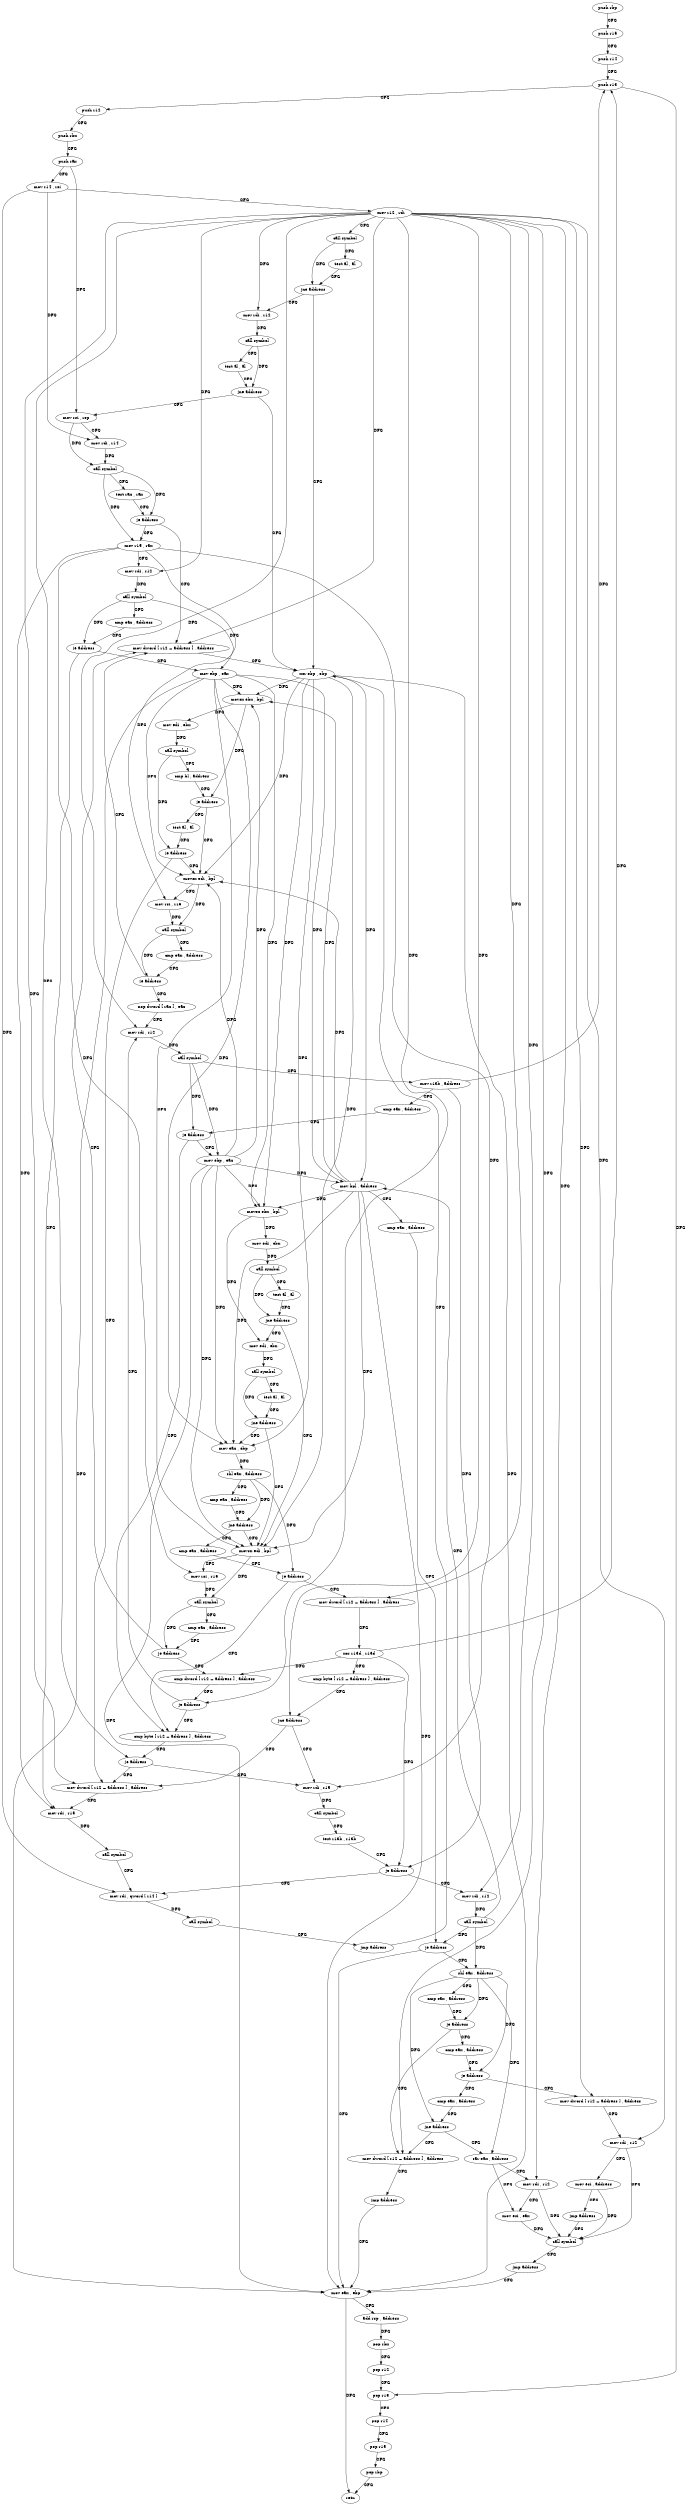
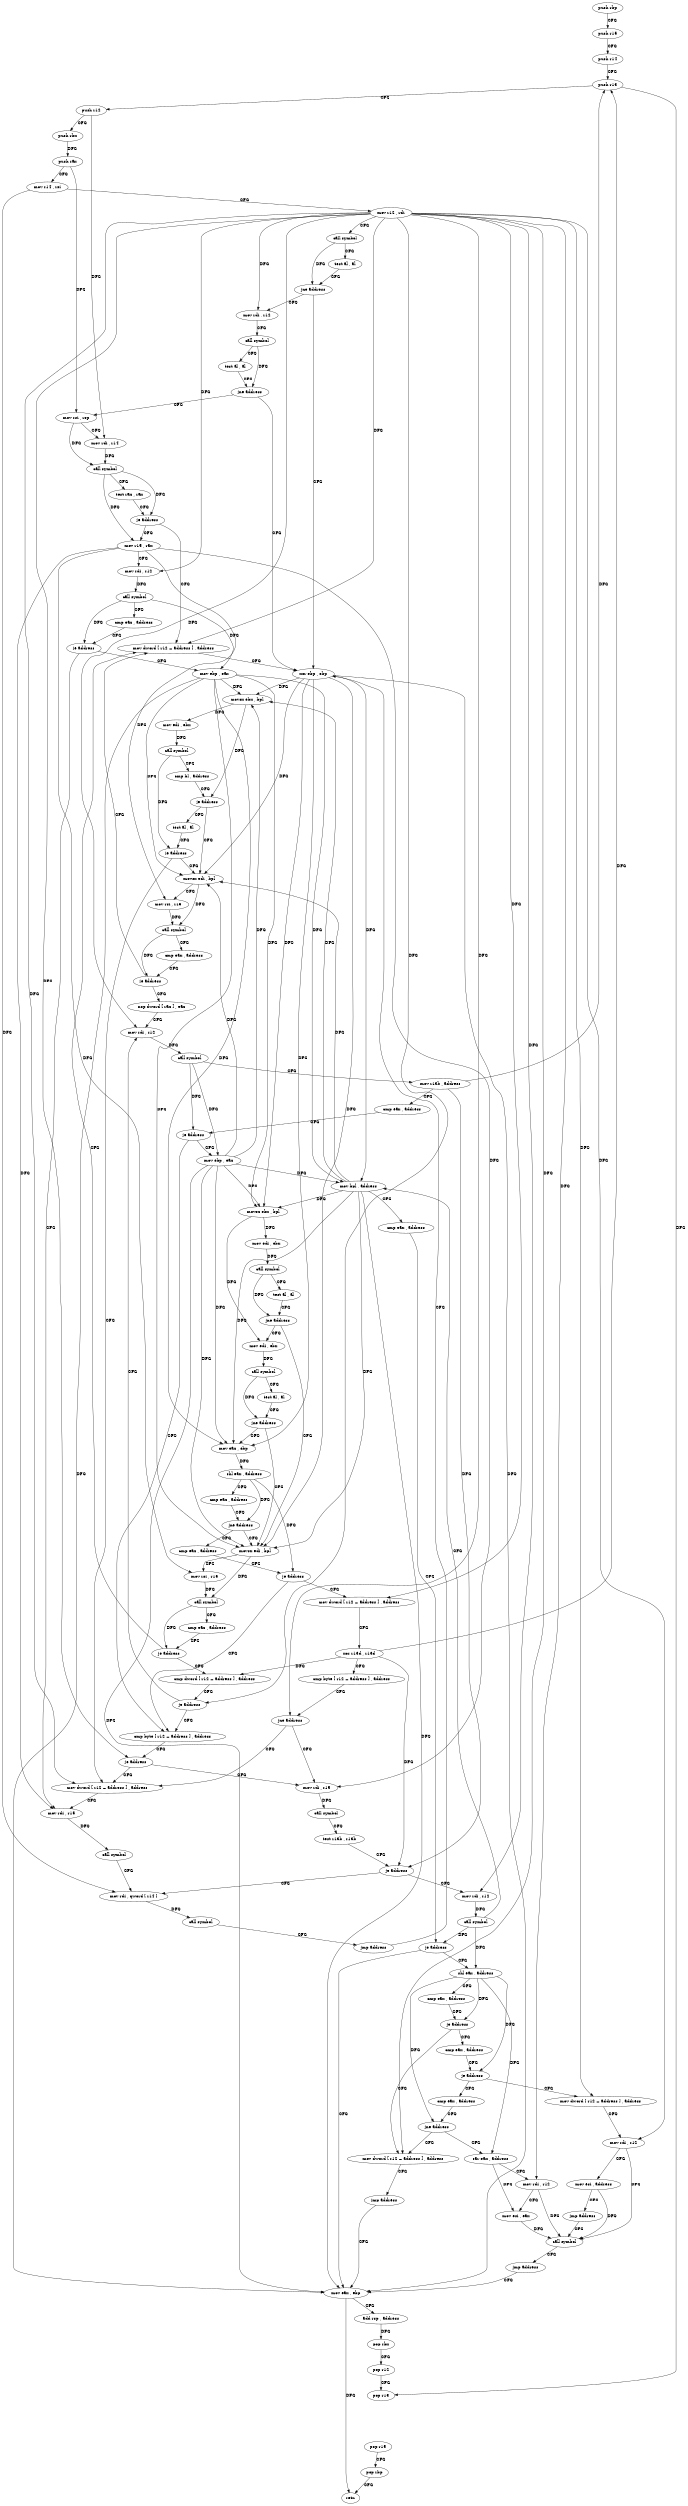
  digraph {
    n1 [label="push rbp"]
    n2 [label="push r15"]
    n3 [label="push r14"]
    n4 [label="push r13"]
    n5 [label="push r12"]
    n6 [label="pop r13"]
    n7 [label="push rbx"]
-   n8 [label="pop r14"]
    n9 [label="push rax"]
    n10 [label="mov r14 , rsi"]
    n11 [label="mov rsi , rsp"]
    n12 [label="mov r12 , rdi"]
    n13 [label="mov rdi , r14"]
    n14 [label="mov rdi , qword [ r14 ]"]
    n15 [label="call symbol"]
    n16 [label="call symbol"]
    n17 [label="mov rdi , r12"]
    n18 [label="mov dword [ r12 + address ] , address"]
    n19 [label="mov rdi , r12"]
    n20 [label="mov dword [ r12 + address ] , address"]
    n21 [label="mov rdi , r12"]
    n22 [label="je address"]
    n23 [label="mov rdi , r12"]
    n24 [label="je address"]
    n25 [label="mov dword [ r12 + address ] , address"]
    n26 [label="mov dword [ r12 + address ] , address"]
    n27 [label="mov dword [ r12 + address ] , address"]
    n28 [label="jne address"]
    n29 [label="mov rdi , r12"]
    n30 [label="mov rdi , r12"]
    n31 [label="call symbol"]
    n32 [label="test al , al"]
    n33 [label="jne address"]
    n34 [label="call symbol"]
    n35 [label="xor ebp , ebp"]
    n36 [label="call symbol"]
    n37 [label="mov rdi , r15"]
    n38 [label="call symbol"]
    n39 [label="mov rdi , r15"]
    n40 [label="call symbol"]
    n41 [label="cmp byte [ r12 + address ] , address"]
    n42 [label="jmp address"]
    n43 [label="xor r13d , r13d"]
    n44 [label="mov esi , address"]
    n45 [label="call symbol"]
    n46 [label="mov esi , eax"]
    n47 [label="mov eax , ebp"]
    n48 [label="movsx ebx , bpl"]
    n49 [label="movsx edi , bpl"]
    n50 [label="movsx ebx , bpl"]
    n51 [label="movsx edi , bpl"]
    n52 [label="mov eax , ebp"]
    n53 [label="mov bpl , address"]
    n54 [label="add rsp , address"]
    n55 [label=retn]
    n56 [label="mov edi , ebx"]
    n57 [label="je address"]
    n58 [label="mov rsi , r15"]
    n59 [label="call symbol"]
    n60 [label="mov edi , ebx"]
    n61 [label="mov edi , ebx"]
    n62 [label="mov rsi , r15"]
    n63 [label="call symbol"]
    n64 [label="shl eax , address"]
    n65 [label="cmp eax , address"]
    n66 [label="test al , al"]
    n67 [label="jne address"]
    n68 [label="pop rbx"]
    n69 [label="test rax , rax"]
    n70 [label="je address"]
    n71 [label="mov r15 , rax"]
    n72 [label="call symbol"]
    n73 [label="call symbol"]
    n74 [label="cmp eax , address"]
    n75 [label="je address"]
    n76 [label="mov ebp , eax"]
    n77 [label="jmp address"]
    n78 [label="call symbol"]
    n79 [label="test al , al"]
    n80 [label="cmp bl , address"]
    n81 [label="je address"]
    n82 [label="cmp eax , address"]
    n83 [label="je address"]
    n84 [label="nop dword [ rax ] , eax"]
    n85 [label="mov ebp , eax"]
    n86 [label="mov r13b , address"]
    n87 [label="je address"]
    n88 [label="test r13b , r13b"]
    n89 [label="call symbol"]
    n90 [label="call symbol"]
    n91 [label="test al , al"]
    n92 [label="jne address"]
    n93 [label="cmp eax , address"]
    n94 [label="je address"]
    n95 [label="test al , al"]
    n96 [label="jne address"]
    n97 [label="je address"]
    n98 [label="je address"]
    n99 [label="shl eax , address"]
    n100 [label="cmp dword [ r12 + address ] , address"]
    n101 [label="cmp eax , address"]
    n102 [label="jne address"]
    n103 [label="je address"]
    n104 [label="cmp eax , address"]
    n105 [label="je address"]
    n106 [label="je address"]
    n107 [label="jne address"]
    n108 [label="sar eax , address"]
    n109 [label="cmp eax , address"]
    n110 [label="cmp eax , address"]
    n111 [label="cmp eax , address"]
    n112 [label="pop r12"]
    n113 [label="pop r15"]
    n114 [label="pop rbp"]
    n115 [label="cmp eax , address"]
    n116 [label="cmp byte [ r12 + address ] , address"]
    n117 [label="jmp address"]
    n118 [label="jmp address"]
    n1 -> n2 [label=CFG]
    n2 -> n3 [label=CFG]
    n3 -> n4 [label=CFG]
    n4 -> n5 [label=CFG]
    n4 -> n6 [label=DFG]
    n5 -> n7 [label=CFG]
-   n6 -> n8 [label=CFG]
-   n7 -> n9 [label=CFG]
-   n8 -> n113 [label=CFG]
+   n7 -> n9 [label=DFG]
    n9 -> n10 [label=CFG]
    n9 -> n11 [label=DFG]
    n10 -> n12 [label=CFG]
-   n10 -> n13 [label=DFG]
+   n5 -> n13 [label=DFG]
    n10 -> n14 [label=DFG]
    n11 -> n13 [label=CFG]
    n11 -> n15 [label=DFG]
    n12 -> n16 [label=CFG]
    n12 -> n17 [label=DFG]
    n12 -> n18 [label=DFG]
    n12 -> n19 [label=DFG]
    n12 -> n20 [label=DFG]
    n12 -> n21 [label=DFG]
    n12 -> n22 [label=DFG]
    n12 -> n23 [label=DFG]
    n12 -> n24 [label=DFG]
    n12 -> n25 [label=DFG]
    n12 -> n26 [label=DFG]
    n12 -> n27 [label=DFG]
    n12 -> n28 [label=DFG]
    n12 -> n29 [label=DFG]
    n12 -> n30 [label=DFG]
    n13 -> n15 [label=DFG]
    n14 -> n31 [label=DFG]
    n15 -> n69 [label=CFG]
    n15 -> n70 [label=DFG]
    n15 -> n71 [label=DFG]
    n16 -> n32 [label=CFG]
    n16 -> n33 [label=DFG]
    n17 -> n34 [label=CFG]
    n18 -> n35 [label=CFG]
    n19 -> n36 [label=DFG]
    n20 -> n37 [label=CFG]
    n21 -> n38 [label=DFG]
    n22 -> n20 [label=CFG]
    n22 -> n39 [label=CFG]
    n23 -> n40 [label=DFG]
    n24 -> n21 [label=CFG]
    n24 -> n41 [label=CFG]
    n25 -> n42 [label=CFG]
    n26 -> n43 [label=CFG]
    n27 -> n29 [label=CFG]
    n28 -> n20 [label=CFG]
    n28 -> n39 [label=CFG]
    n29 -> n44 [label=CFG]
    n29 -> n45 [label=DFG]
    n30 -> n45 [label=DFG]
    n30 -> n46 [label=CFG]
    n31 -> n77 [label=CFG]
    n32 -> n33 [label=CFG]
    n33 -> n17 [label=CFG]
    n33 -> n35 [label=CFG]
    n34 -> n66 [label=CFG]
    n34 -> n67 [label=DFG]
    n35 -> n47 [label=DFG]
    n35 -> n48 [label=DFG]
    n35 -> n49 [label=DFG]
    n35 -> n50 [label=DFG]
    n35 -> n51 [label=DFG]
    n35 -> n52 [label=DFG]
    n35 -> n53 [label=DFG]
    n36 -> n74 [label=CFG]
    n36 -> n75 [label=DFG]
    n36 -> n76 [label=DFG]
    n37 -> n72 [label=DFG]
    n38 -> n85 [label=DFG]
    n38 -> n86 [label=CFG]
    n38 -> n87 [label=DFG]
    n39 -> n73 [label=DFG]
    n40 -> n53 [label=CFG]
    n40 -> n98 [label=DFG]
    n40 -> n99 [label=DFG]
    n41 -> n22 [label=CFG]
    n42 -> n47 [label=CFG]
    n43 -> n4 [label=DFG]
    n43 -> n97 [label=DFG]
    n43 -> n100 [label=DFG]
    n43 -> n116 [label=CFG]
    n44 -> n45 [label=DFG]
    n44 -> n117 [label=CFG]
    n45 -> n118 [label=CFG]
    n46 -> n45 [label=DFG]
    n47 -> n54 [label=CFG]
    n47 -> n55 [label=DFG]
    n48 -> n56 [label=DFG]
    n48 -> n57 [label=DFG]
    n49 -> n58 [label=CFG]
    n49 -> n59 [label=DFG]
    n50 -> n60 [label=DFG]
    n50 -> n61 [label=DFG]
    n51 -> n62 [label=CFG]
    n51 -> n63 [label=DFG]
    n52 -> n64 [label=DFG]
    n53 -> n47 [label=DFG]
    n53 -> n48 [label=DFG]
    n53 -> n49 [label=DFG]
    n53 -> n50 [label=DFG]
    n53 -> n51 [label=DFG]
    n53 -> n52 [label=DFG]
    n53 -> n65 [label=CFG]
    n54 -> n68 [label=DFG]
    n56 -> n78 [label=DFG]
    n57 -> n49 [label=CFG]
    n57 -> n79 [label=CFG]
    n58 -> n59 [label=DFG]
    n59 -> n82 [label=CFG]
    n59 -> n83 [label=DFG]
    n60 -> n89 [label=DFG]
    n61 -> n90 [label=DFG]
    n62 -> n63 [label=DFG]
    n63 -> n93 [label=CFG]
    n63 -> n94 [label=DFG]
    n64 -> n101 [label=CFG]
    n64 -> n102 [label=DFG]
    n64 -> n103 [label=DFG]
    n65 -> n98 [label=CFG]
    n66 -> n67 [label=CFG]
    n67 -> n11 [label=CFG]
    n67 -> n35 [label=CFG]
    n68 -> n112 [label=CFG]
    n69 -> n70 [label=CFG]
    n70 -> n18 [label=CFG]
    n70 -> n71 [label=CFG]
    n71 -> n19 [label=CFG]
    n71 -> n37 [label=DFG]
    n71 -> n39 [label=DFG]
    n71 -> n58 [label=DFG]
    n71 -> n62 [label=DFG]
    n72 -> n14 [label=CFG]
    n73 -> n88 [label=CFG]
    n74 -> n75 [label=CFG]
    n75 -> n37 [label=CFG]
    n75 -> n76 [label=CFG]
    n76 -> n47 [label=DFG]
    n76 -> n48 [label=DFG]
    n76 -> n49 [label=DFG]
    n76 -> n50 [label=DFG]
    n76 -> n51 [label=DFG]
    n76 -> n52 [label=DFG]
    n76 -> n53 [label=DFG]
    n77 -> n35 [label=CFG]
    n78 -> n80 [label=CFG]
    n78 -> n81 [label=DFG]
    n79 -> n81 [label=CFG]
    n80 -> n57 [label=CFG]
    n81 -> n20 [label=CFG]
    n81 -> n49 [label=CFG]
    n82 -> n83 [label=CFG]
    n83 -> n18 [label=CFG]
    n83 -> n84 [label=CFG]
    n84 -> n21 [label=CFG]
    n85 -> n47 [label=DFG]
    n85 -> n48 [label=DFG]
    n85 -> n49 [label=DFG]
    n85 -> n50 [label=DFG]
    n85 -> n51 [label=DFG]
    n85 -> n52 [label=DFG]
    n85 -> n53 [label=DFG]
    n86 -> n4 [label=DFG]
    n86 -> n97 [label=DFG]
    n86 -> n115 [label=CFG]
    n87 -> n41 [label=CFG]
    n87 -> n85 [label=CFG]
    n88 -> n97 [label=CFG]
    n89 -> n91 [label=CFG]
    n89 -> n92 [label=DFG]
    n90 -> n95 [label=CFG]
    n90 -> n96 [label=DFG]
    n91 -> n92 [label=CFG]
    n92 -> n51 [label=CFG]
    n92 -> n61 [label=CFG]
    n93 -> n94 [label=CFG]
    n94 -> n18 [label=CFG]
    n94 -> n100 [label=CFG]
    n95 -> n96 [label=CFG]
    n96 -> n51 [label=CFG]
    n96 -> n52 [label=CFG]
    n97 -> n14 [label=CFG]
    n97 -> n23 [label=CFG]
    n98 -> n47 [label=CFG]
    n98 -> n99 [label=CFG]
    n99 -> n104 [label=CFG]
    n99 -> n105 [label=DFG]
    n99 -> n106 [label=DFG]
    n99 -> n107 [label=DFG]
    n99 -> n108 [label=DFG]
    n100 -> n24 [label=CFG]
    n101 -> n102 [label=CFG]
    n102 -> n51 [label=CFG]
    n102 -> n111 [label=CFG]
    n103 -> n26 [label=CFG]
    n103 -> n41 [label=CFG]
    n104 -> n105 [label=CFG]
    n105 -> n25 [label=CFG]
    n105 -> n109 [label=CFG]
    n106 -> n27 [label=CFG]
    n106 -> n110 [label=CFG]
    n107 -> n25 [label=CFG]
    n107 -> n108 [label=CFG]
    n108 -> n30 [label=CFG]
    n108 -> n46 [label=DFG]
    n109 -> n106 [label=CFG]
    n110 -> n107 [label=CFG]
    n111 -> n103 [label=CFG]
    n112 -> n6 [label=CFG]
    n113 -> n114 [label=CFG]
    n114 -> n55 [label=CFG]
    n115 -> n87 [label=CFG]
    n116 -> n28 [label=CFG]
    n117 -> n45 [label=CFG]
    n118 -> n47 [label=CFG]
  }
